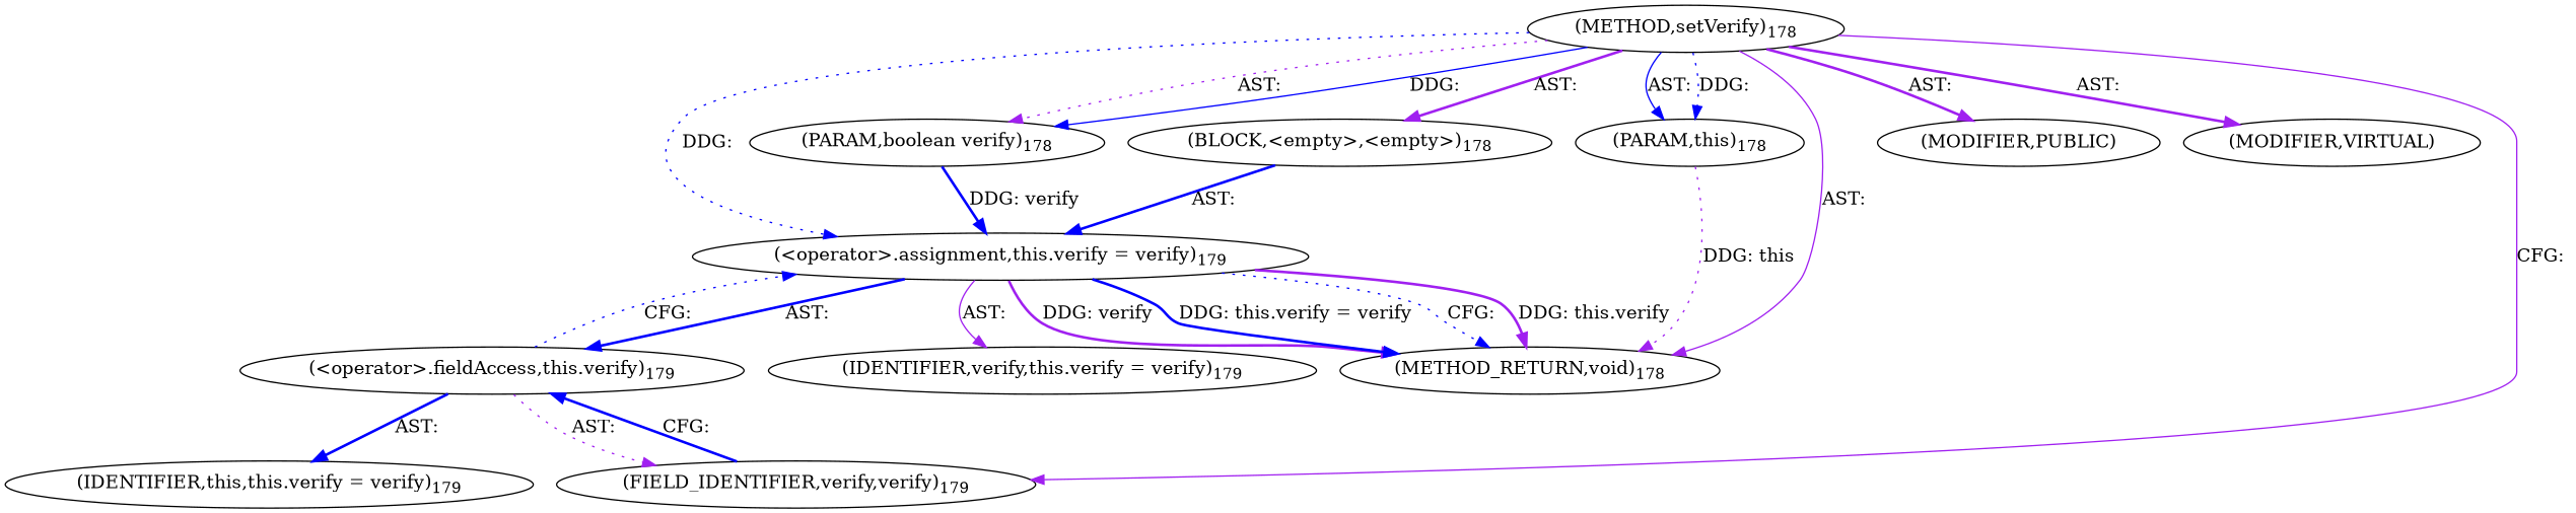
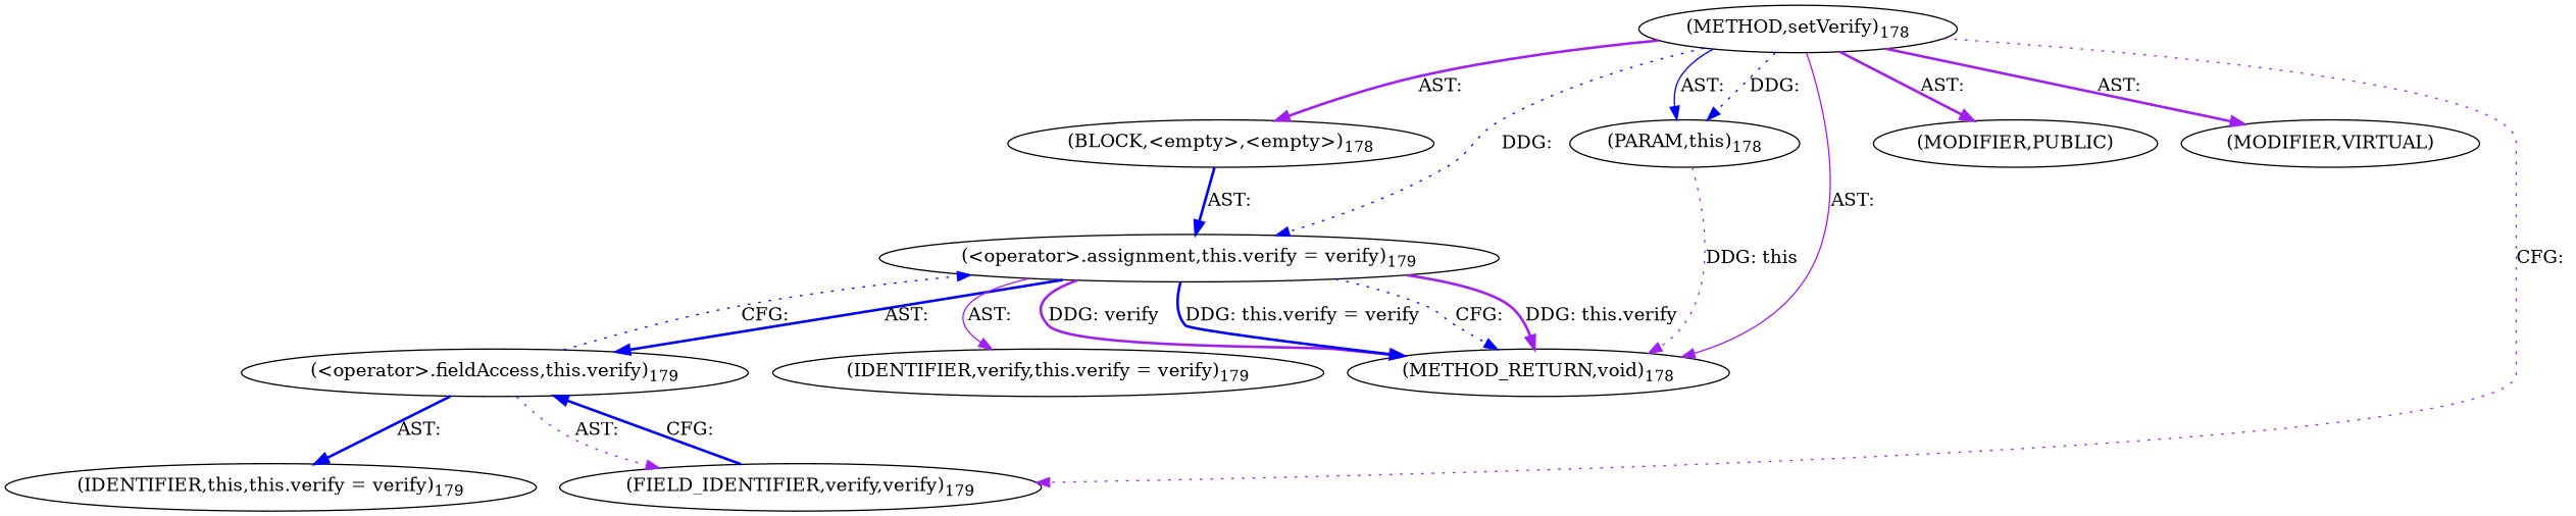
  digraph {
    edge [color=blue style=bold]
    n1 [label=<(METHOD,setVerify)<SUB>178</SUB>>]
    n2 [label=<(PARAM,this)<SUB>178</SUB>>]
-   n3 [label=<(PARAM,boolean verify)<SUB>178</SUB>>]
    n4 [label=<(BLOCK,&lt;empty&gt;,&lt;empty&gt;)<SUB>178</SUB>>]
    n5 [label=<(&lt;operator&gt;.assignment,this.verify = verify)<SUB>179</SUB>>]
    n6 [label=<(FIELD_IDENTIFIER,verify,verify)<SUB>179</SUB>>]
    n7 [label=<(MODIFIER,PUBLIC)>]
    n8 [label=<(MODIFIER,VIRTUAL)>]
    n9 [label=<(METHOD_RETURN,void)<SUB>178</SUB>>]
    n10 [label=<(&lt;operator&gt;.fieldAccess,this.verify)<SUB>179</SUB>>]
    n11 [label=<(IDENTIFIER,verify,this.verify = verify)<SUB>179</SUB>>]
    n12 [label=<(IDENTIFIER,this,this.verify = verify)<SUB>179</SUB>>]
    n1 -> n2 [label="AST: " style=solid]
    n1 -> n2 [label="DDG: " style=dotted]
-   n1 -> n3 [color=purple label="AST: " style=dotted]
-   n1 -> n3 [label="DDG: " style=solid]
    n1 -> n4 [color=purple label="AST: "]
    n1 -> n5 [label="DDG: " style=dotted]
-   n1 -> n6 [color=purple label="CFG: " style=solid]
+   n1 -> n6 [color=purple label="CFG: " style=dotted]
    n1 -> n7 [color=purple label="AST: "]
    n1 -> n8 [color=purple label="AST: "]
    n1 -> n9 [color=purple label="AST: " style=solid]
    n2 -> n9 [color=purple label="DDG: this" style=dotted]
-   n3 -> n5 [label="DDG: verify"]
    n4 -> n5 [label="AST: "]
    n5 -> n9 [label="CFG: " style=dotted]
    n5 -> n9 [color=purple label="DDG: this.verify"]
    n5 -> n9 [color=purple label="DDG: verify"]
    n5 -> n9 [label="DDG: this.verify = verify"]
    n5 -> n10 [label="AST: "]
    n5 -> n11 [color=purple label="AST: " style=solid]
    n6 -> n10 [label="CFG: "]
    n10 -> n5 [label="CFG: " style=dotted]
    n10 -> n6 [color=purple label="AST: " style=dotted]
    n10 -> n12 [label="AST: "]
  }
